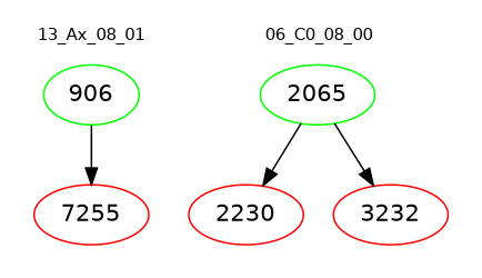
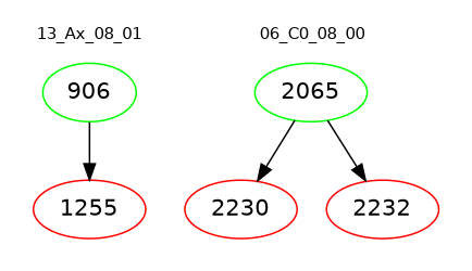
  digraph {
    fontname="DejaVu Sans"
    node [color=red fontname="DejaVu Sans"]
    edge [color=black fontname="DejaVu Sans"]
    n1 [color=green label=906]
-   n2 [label=7255]
+   n2 [label=1255]
    n3 [color=green label=2065]
    n4 [label=2230]
-   n5 [label=3232]
+   n5 [label=2232]
    subgraph cluster_1 {
      color=white
      fontsize=10
      label="13_Ax_08_01"
      n1
      n2
    }
    subgraph cluster_2 {
      color=white
      fontsize=10
      label="06_C0_08_00"
      n3
      n4
      n5
    }
    n1 -> n2
    n3 -> n4
    n3 -> n5
  }
